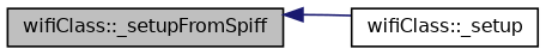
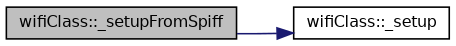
  digraph {
    rankdir=LR
    node [color=black fontname=Helvetica fontsize=10 shape=record style=filled]
    n1 [fillcolor=grey75 fontcolor=black height=0.2 label="wifiClass::_setupFromSpiff" width=0.4]
    n2 [fillcolor=white height=0.2 label="wifiClass::_setup" width=0.4]
-   n2 -> n1 [color=midnightblue fontname=Helvetica fontsize=10 labelfontname=Helvetica labelfontsize=10 style=solid]
+   n1 -> n2 [color=midnightblue fontname=Helvetica fontsize=10 labelfontname=Helvetica labelfontsize=10 style=solid]
  }
